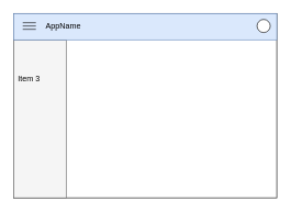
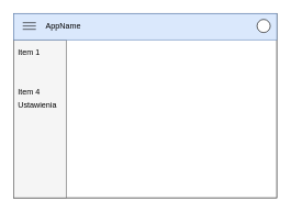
  <mxCell id="0" />
  <mxCell id="1" parent="0" />
  <mxCell id="2" value="" style="rounded=0;whiteSpace=wrap;html=1;" vertex="1" parent="1"><mxGeometry x="20" y="20" width="400" height="280" as="geometry" /></mxCell>
  <mxCell id="3" value="" style="rounded=0;whiteSpace=wrap;html=1;align=left;fillColor=#f5f5f5;strokeColor=#666666;fontColor=#333333;" vertex="1" parent="1"><mxGeometry x="20" y="60" width="80" height="240" as="geometry" /></mxCell>
  <mxCell id="4" value="" style="rounded=0;whiteSpace=wrap;html=1;fillColor=#dae8fc;strokeColor=#6c8ebf;" vertex="1" parent="1"><mxGeometry x="20" y="20" width="400" height="40" as="geometry" /></mxCell>
  <mxCell id="5" value="" style="group" vertex="1" connectable="0" parent="1"><mxGeometry x="34" y="34" width="20" height="10" as="geometry" /></mxCell>
  <mxCell id="6" value="" style="endArrow=none;html=1;" edge="1" parent="5"><mxGeometry width="50" height="50" relative="1" as="geometry"><mxPoint as="sourcePoint" /><mxPoint x="20" as="targetPoint" /></mxGeometry></mxCell>
  <mxCell id="7" value="" style="endArrow=none;html=1;" edge="1" parent="5"><mxGeometry width="50" height="50" relative="1" as="geometry"><mxPoint y="5" as="sourcePoint" /><mxPoint x="20" y="5" as="targetPoint" /></mxGeometry></mxCell>
  <mxCell id="8" value="" style="endArrow=none;html=1;" edge="1" parent="5"><mxGeometry width="50" height="50" relative="1" as="geometry"><mxPoint y="10" as="sourcePoint" /><mxPoint x="20" y="10" as="targetPoint" /></mxGeometry></mxCell>
  <mxCell id="9" value="AppName" style="text;html=1;strokeColor=none;fillColor=none;align=left;verticalAlign=middle;whiteSpace=wrap;rounded=0;" vertex="1" parent="1"><mxGeometry x="67" y="29" width="126" height="20" as="geometry" /></mxCell>
  <mxCell id="10" value="" style="ellipse;whiteSpace=wrap;html=1;aspect=fixed;align=left;" vertex="1" parent="1"><mxGeometry x="390" y="29" width="20" height="20" as="geometry" /></mxCell>
- <mxCell id="12" value="Item 3" style="text;html=1;strokeColor=none;fillColor=none;align=left;verticalAlign=middle;whiteSpace=wrap;rounded=0;spacingLeft=5;" vertex="1" parent="1"><mxGeometry x="20" y="110" width="80" height="20" as="geometry" /></mxCell>
+ <mxCell id="11" value="Item 1" style="text;html=1;strokeColor=none;fillColor=none;align=left;verticalAlign=middle;whiteSpace=wrap;rounded=0;spacingLeft=5;" vertex="1" parent="1"><mxGeometry x="20" y="70" width="80" height="20" as="geometry" /></mxCell>
+ <mxCell id="13" value="Item 4" style="text;html=1;strokeColor=none;fillColor=none;align=left;verticalAlign=middle;whiteSpace=wrap;rounded=0;spacingLeft=5;" vertex="1" parent="1"><mxGeometry x="20" y="130" width="80" height="20" as="geometry" /></mxCell>
+ <mxCell id="14" value="Ustawienia" style="text;html=1;strokeColor=none;fillColor=none;align=left;verticalAlign=middle;whiteSpace=wrap;rounded=0;spacingLeft=5;" vertex="1" parent="1"><mxGeometry x="20" y="150" width="80" height="20" as="geometry" /></mxCell>
